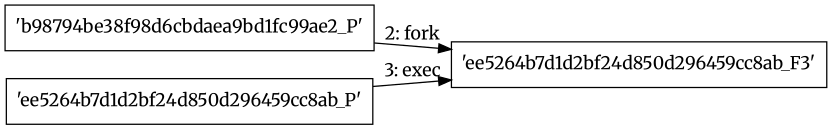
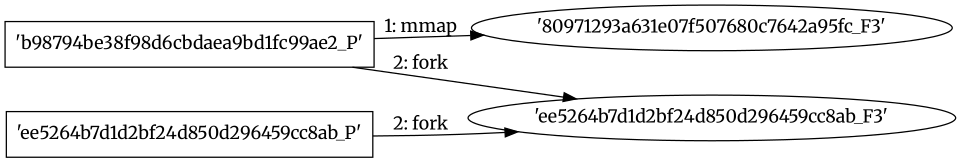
  digraph {
    engine=neato
    fixedsize=false
    fontname=Merriweather
    fontsize=10
    nodesep=0.3
    rankdir=LR
    ranksep=0
    splines=true
    node [fontname=Merriweather node_type=Process shape=ellipse]
    edge [fontname=Merriweather]
+   "'80971293a631e07f507680c7642a95fc_F3'" [node_type=file]
    "'b98794be38f98d6cbdaea9bd1fc99ae2_P'" [shape=box]
-   "'ee5264b7d1d2bf24d850d296459cc8ab_F3'" [node_type=File shape=box]
+   "'ee5264b7d1d2bf24d850d296459cc8ab_F3'" [node_type=File]
    "'ee5264b7d1d2bf24d850d296459cc8ab_P'" [shape=box]
+   "'b98794be38f98d6cbdaea9bd1fc99ae2_P'" -> "'80971293a631e07f507680c7642a95fc_F3'" [label="1: mmap"]
    "'b98794be38f98d6cbdaea9bd1fc99ae2_P'" -> "'ee5264b7d1d2bf24d850d296459cc8ab_F3'" [label="2: fork"]
-   "'ee5264b7d1d2bf24d850d296459cc8ab_P'" -> "'ee5264b7d1d2bf24d850d296459cc8ab_F3'" [label="3: exec"]
+   "'ee5264b7d1d2bf24d850d296459cc8ab_P'" -> "'ee5264b7d1d2bf24d850d296459cc8ab_F3'" [label="2: fork"]
  }
